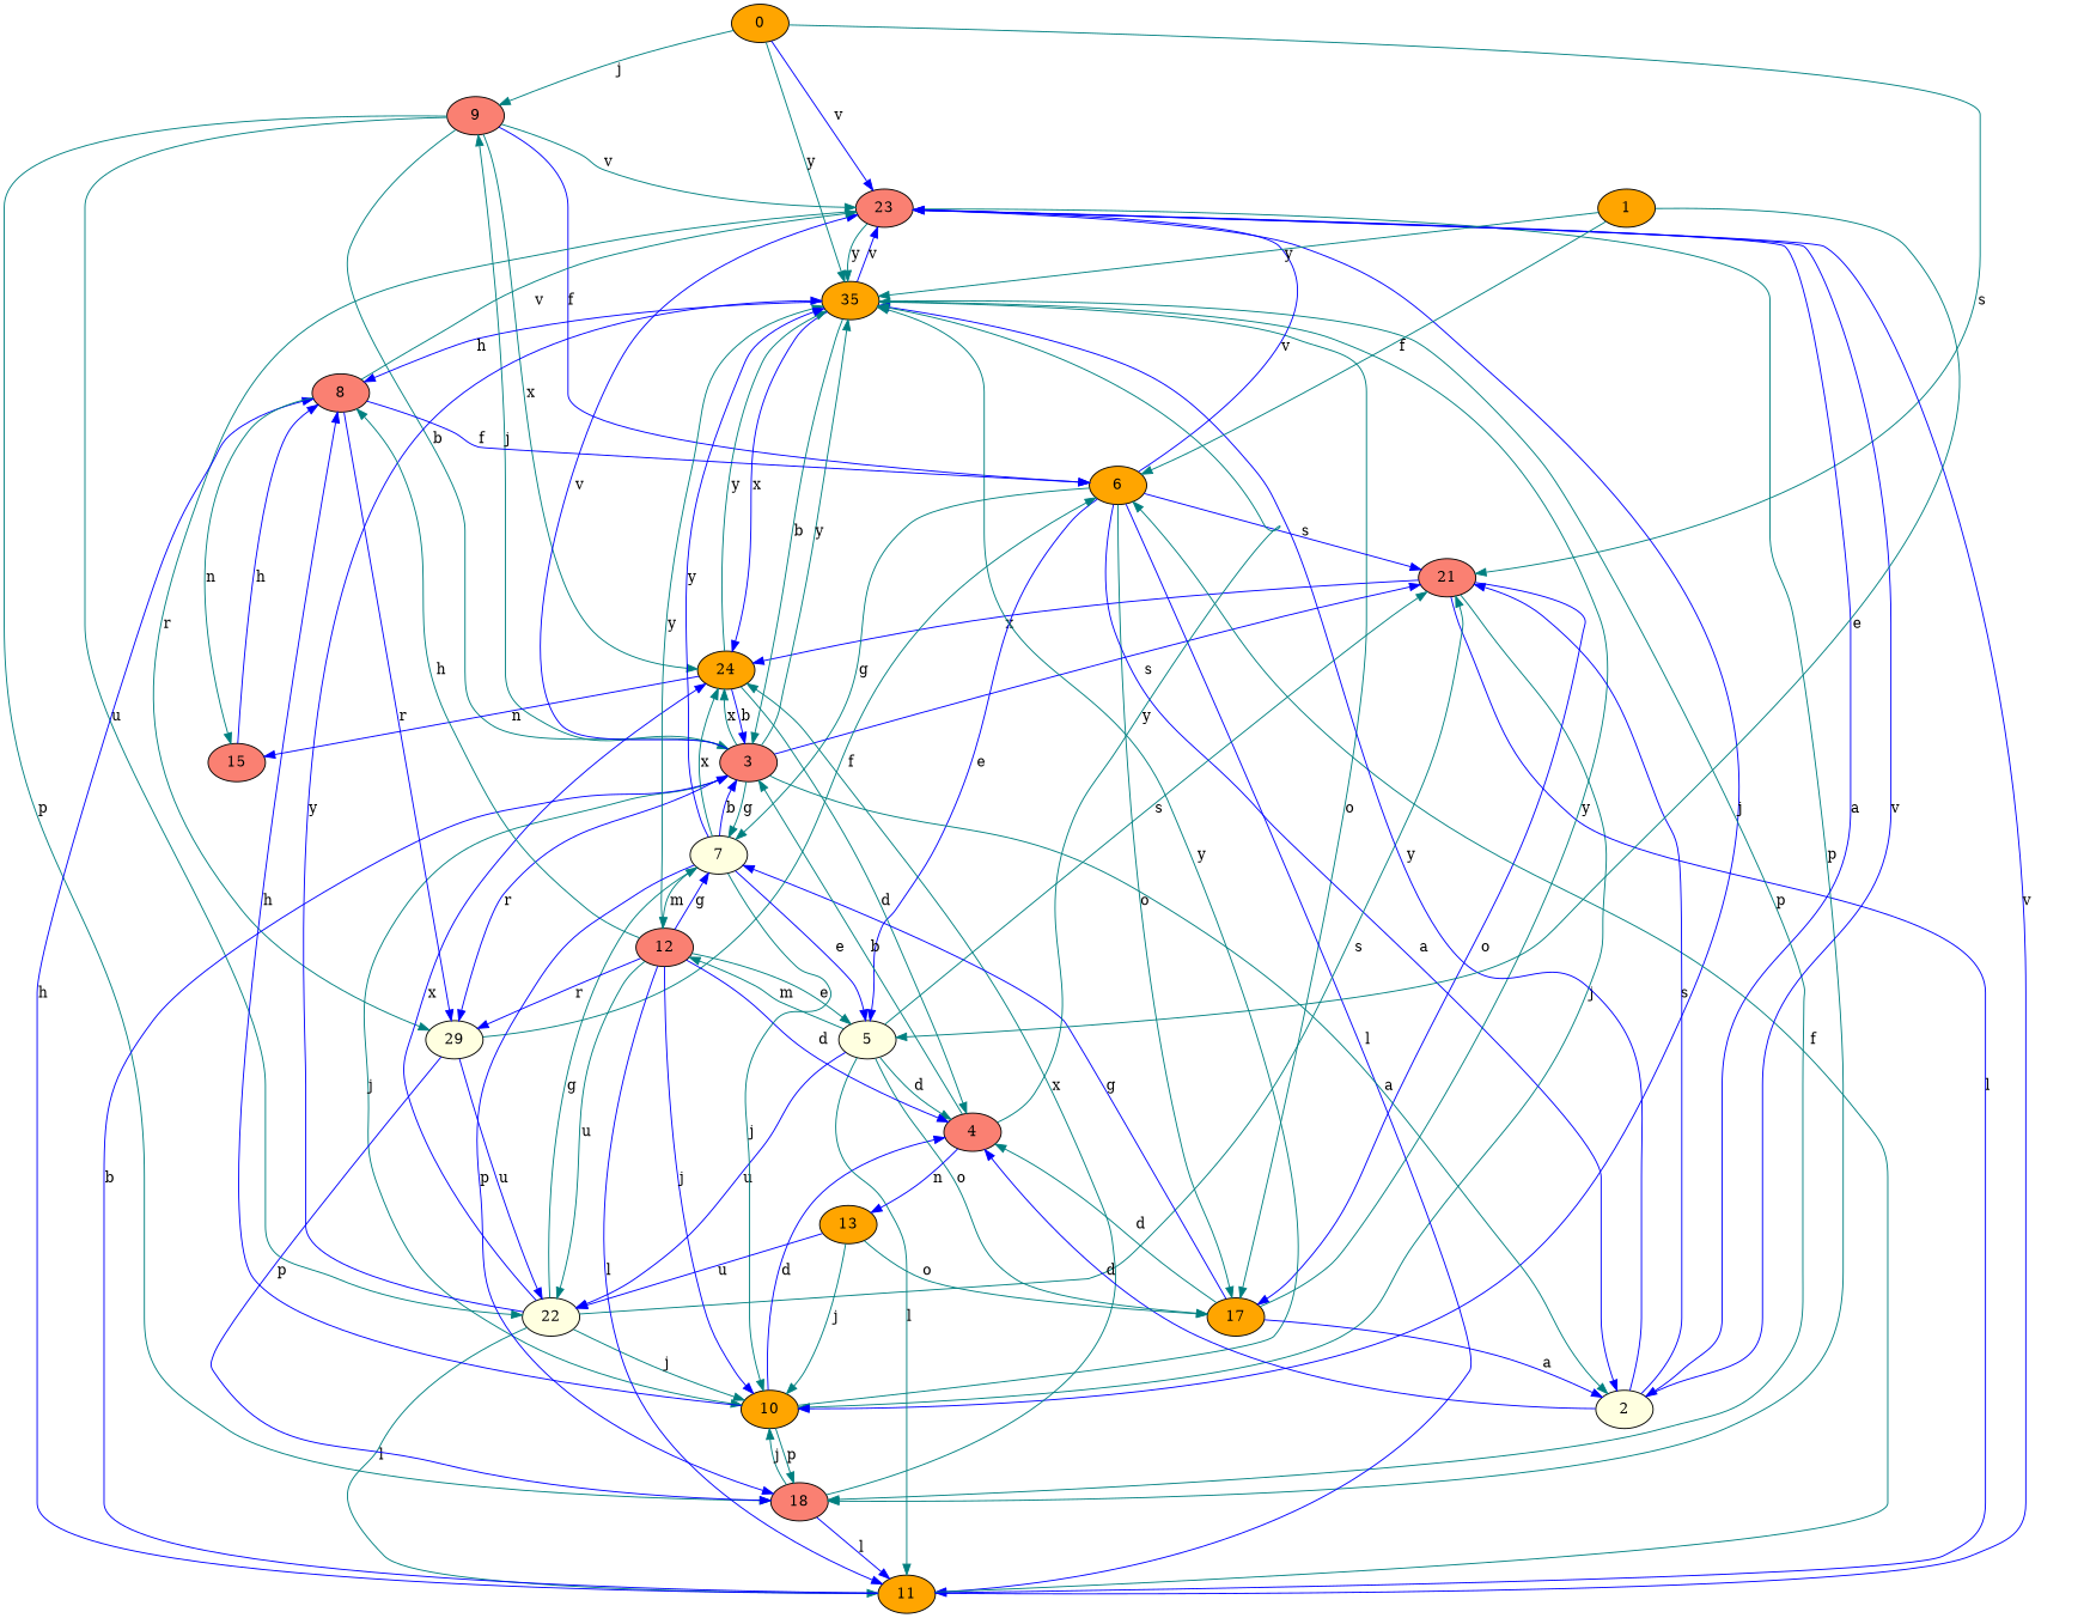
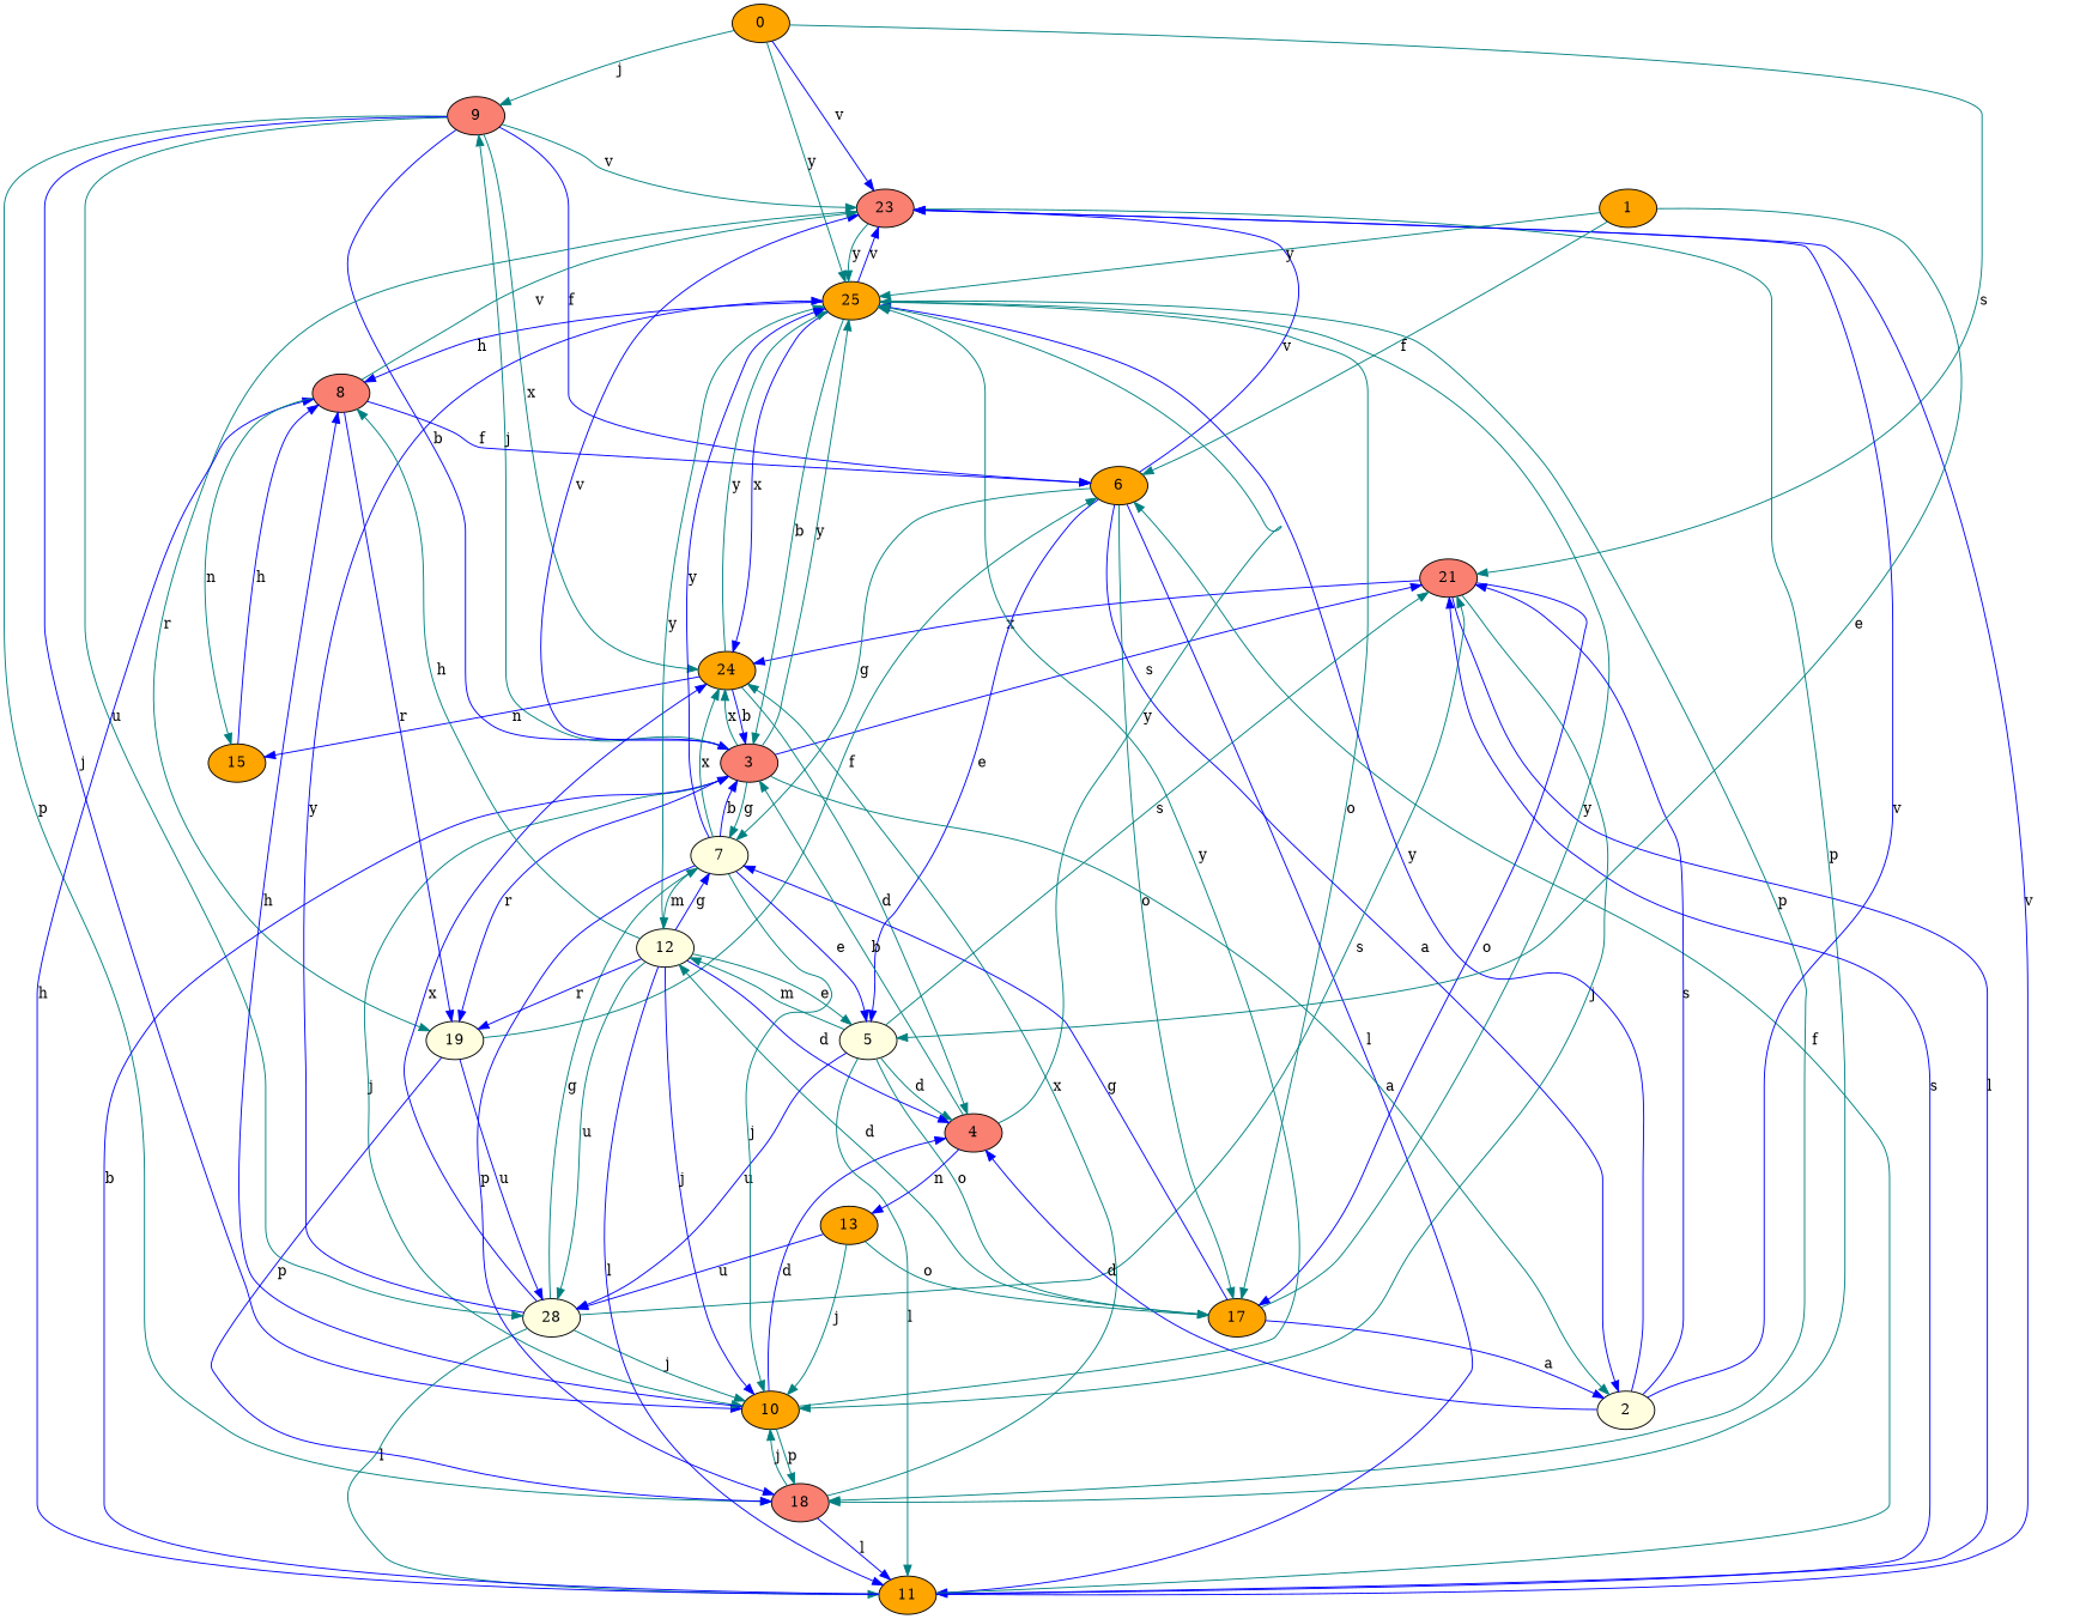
  strict digraph {
    node [fillcolor=orange style=filled]
    edge [color=teal]
    0
    9 [fillcolor=salmon]
    21 [fillcolor=salmon]
    23 [fillcolor=salmon]
-   25 [label=35]
+   25
    6
    3 [fillcolor=salmon]
    24
-   22 [fillcolor=lightyellow]
+   22 [fillcolor=lightyellow label=28]
    18 [fillcolor=salmon]
    10
    11
    17
    2 [fillcolor=lightyellow]
-   19 [fillcolor=lightyellow label=29]
+   19 [fillcolor=lightyellow]
    8 [fillcolor=salmon]
    1
    5 [fillcolor=lightyellow]
    4 [fillcolor=salmon]
-   12 [fillcolor=salmon]
+   12 [fillcolor=lightyellow]
    7 [fillcolor=lightyellow]
    13
-   15 [fillcolor=salmon]
+   15
    0 -> 9 [label=j]
    0 -> 21 [label=s]
    0 -> 23 [color=blue label=v]
    0 -> 25 [label=y]
    9 -> 23 [label=v]
    9 -> 6 [color=blue label=f]
-   9 -> 3 [label=b]
+   9 -> 3 [color=blue label=b]
    9 -> 24 [label=x]
    9 -> 22 [label=u]
    9 -> 18 [label=p]
    21 -> 24 [color=blue label=x]
    21 -> 10 [label=j]
    21 -> 11 [color=blue label=l]
    21 -> 17 [color=blue label=o]
    23 -> 25 [label=y]
    23 -> 18 [label=p]
-   23 -> 10 [color=blue label=j]
-   23 -> 2 [color=blue label=a]
+   9 -> 10 [color=blue label=j]
    23 -> 19 [label=r]
    25 -> 23 [color=blue label=v]
    25 -> 3 [label=b]
    25 -> 24 [color=blue label=x]
    25 -> 18 [label=p]
    25 -> 17 [label=o]
    25 -> 8 [color=blue label=h]
    6 -> 23 [color=blue label=v]
    6 -> 11 [color=blue label=l]
    6 -> 17 [label=o]
    6 -> 2 [color=blue label=a]
    6 -> 5 [color=blue label=e]
    6 -> 7 [label=g]
    3 -> 9 [label=j]
    3 -> 21 [color=blue label=s]
    3 -> 23 [color=blue label=v]
    3 -> 25 [label=y]
    3 -> 24 [label=x]
    3 -> 10 [label=j]
    3 -> 2 [label=a]
    3 -> 19 [color=blue label=r]
    3 -> 7 [label=g]
    24 -> 25 [label=y]
    24 -> 3 [color=blue label=b]
    24 -> 4 [label=d]
    24 -> 15 [color=blue label=n]
    22 -> 21 [label=s]
    22 -> 25 [color=blue label=y]
    22 -> 24 [color=blue label=x]
    22 -> 10 [label=j]
    22 -> 11 [label=l]
    22 -> 7 [label=g]
    18 -> 24 [label=x]
    18 -> 10 [label=j]
    18 -> 11 [color=blue label=l]
    10 -> 25 [label=y]
    10 -> 18 [label=p]
    10 -> 8 [color=blue label=h]
    10 -> 4 [color=blue label=d]
-   6 -> 21 [color=blue label=s]
+   11 -> 21 [color=blue label=s]
    11 -> 23 [color=blue label=v]
    11 -> 6 [label=f]
    11 -> 3 [color=blue label=b]
    11 -> 8 [color=blue label=h]
    17 -> 25 [label=y]
    17 -> 2 [color=blue label=a]
-   17 -> 4 [label=d]
+   17 -> 12 [label=d]
    17 -> 7 [color=blue label=g]
    2 -> 21 [color=blue label=s]
    2 -> 23 [color=blue label=v]
    2 -> 25 [color=blue label=y]
    2 -> 4 [color=blue label=d]
    19 -> 6 [label=f]
    19 -> 22 [color=blue label=u]
    19 -> 18 [color=blue label=p]
    8 -> 23 [label=v]
    8 -> 6 [color=blue label=f]
    8 -> 19 [color=blue label=r]
    8 -> 15 [label=n]
    1 -> 25 [label=y]
    1 -> 6 [label=f]
    1 -> 5 [label=e]
    5 -> 21 [label=s]
    5 -> 22 [color=blue label=u]
    5 -> 11 [label=l]
    5 -> 17 [label=o]
    5 -> 4 [label=d]
    5 -> 12 [label=m]
    4 -> 25 [label=y]
    4 -> 3 [label=b]
    4 -> 13 [color=blue label=n]
    12 -> 25 [label=y]
    12 -> 22 [label=u]
    12 -> 10 [color=blue label=j]
    12 -> 11 [color=blue label=l]
    12 -> 19 [color=blue label=r]
    12 -> 8 [label=h]
    12 -> 5 [label=e]
    12 -> 4 [color=blue label=d]
    12 -> 7 [color=blue label=g]
    7 -> 25 [color=blue label=y]
    7 -> 3 [color=blue label=b]
    7 -> 24 [label=x]
    7 -> 18 [color=blue label=p]
    7 -> 10 [label=j]
    7 -> 5 [color=blue label=e]
    7 -> 12 [label=m]
    13 -> 22 [color=blue label=u]
    13 -> 10 [label=j]
    13 -> 17 [label=o]
    15 -> 8 [color=blue label=h]
  }
